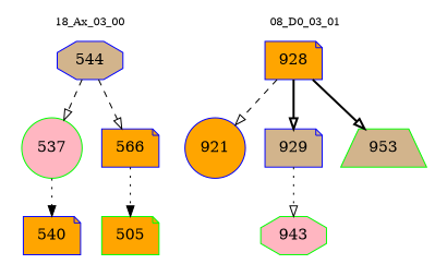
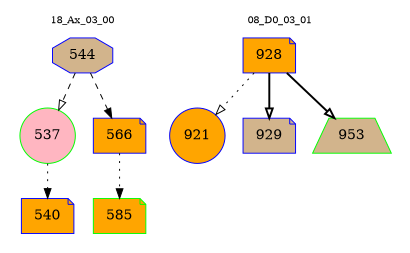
  digraph {
    node [color=blue fillcolor=orange shape=note style=filled]
    edge [arrowhead=onormal color=black style=dashed]
    n1 [fillcolor=tan label=544 shape=octagon]
    n2 [color=green fillcolor=lightpink label=537 shape=circle]
    n3 [label=566]
    n4 [label=540]
-   n5 [color=green label=505]
+   n5 [color=green label=585]
    n6 [label=928]
    n7 [label=921 shape=circle]
    n8 [fillcolor=tan label=929]
    n9 [color=green fillcolor=tan label=953 shape=trapezium]
-   n10 [color=green fillcolor=lightpink label=943 shape=octagon]
    subgraph cluster_1 {
      color=white
      fontsize=10
      label="18_Ax_03_00"
      n1
      n2
      n3
      n4
      n5
    }
    subgraph cluster_2 {
      color=white
      fontsize=10
      label="08_D0_03_01"
      n6
      n7
      n8
      n9
-     n10
    }
    n1 -> n2
-   n1 -> n3
+   n1 -> n3 [arrowhead=normal]
    n2 -> n4 [arrowhead=normal style=dotted]
    n3 -> n5 [arrowhead=normal style=dotted]
-   n6 -> n7
+   n6 -> n7 [style=dotted]
    n6 -> n8 [style=bold]
    n6 -> n9 [style=bold]
-   n8 -> n10 [style=dotted]
  }
